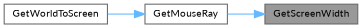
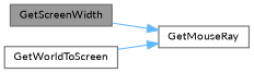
  digraph {
    fontname=Lato
    rankdir=RL
    node [color=grey40 fillcolor=white fontname=Lato fontsize=10 shape=box style=filled]
    edge [color=steelblue1 dir=back fontname=Lato fontsize=10 labelfontname=Helvetica labelfontsize=10 style=solid]
    n1 [color=gray40 fillcolor=grey60 fontcolor=black height=0.2 label=GetScreenWidth width=0.4]
    n2 [height=0.2 label=GetMouseRay width=0.4]
    n3 [height=0.2 label=GetWorldToScreen width=0.4]
-   n1 -> n2
+   n2 -> n1
    n2 -> n3
  }
